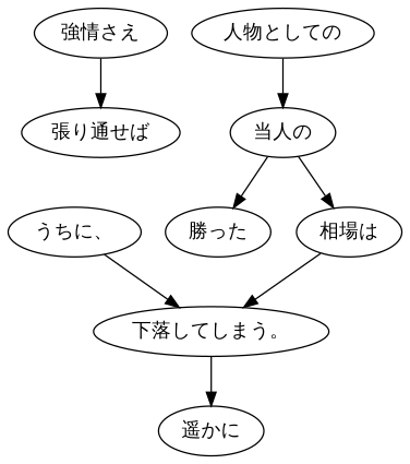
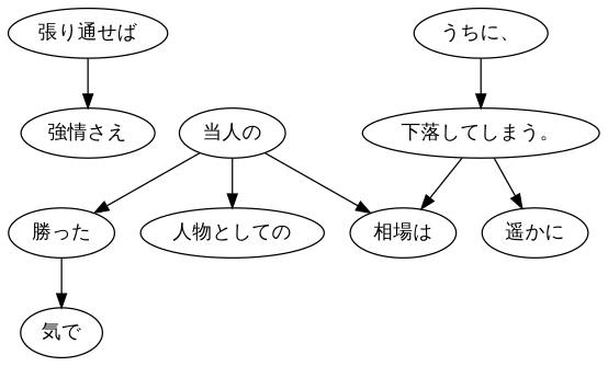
  digraph {
    n1 [label="強情さえ"]
    n2 [label="張り通せば"]
    n3 [label="勝った"]
+   n4 [label="気で"]
    n5 [label="うちに、"]
    n6 [label="下落してしまう。"]
    n7 [label="遥かに"]
    n8 [label="当人の"]
    n9 [label="人物としての"]
    n10 [label="相場は"]
-   n1 -> n2
+   n2 -> n1
+   n3 -> n4
    n5 -> n6
    n6 -> n7
    n8 -> n3
-   n9 -> n8
+   n8 -> n9
    n8 -> n10
-   n10 -> n6
+   n6 -> n10
  }
